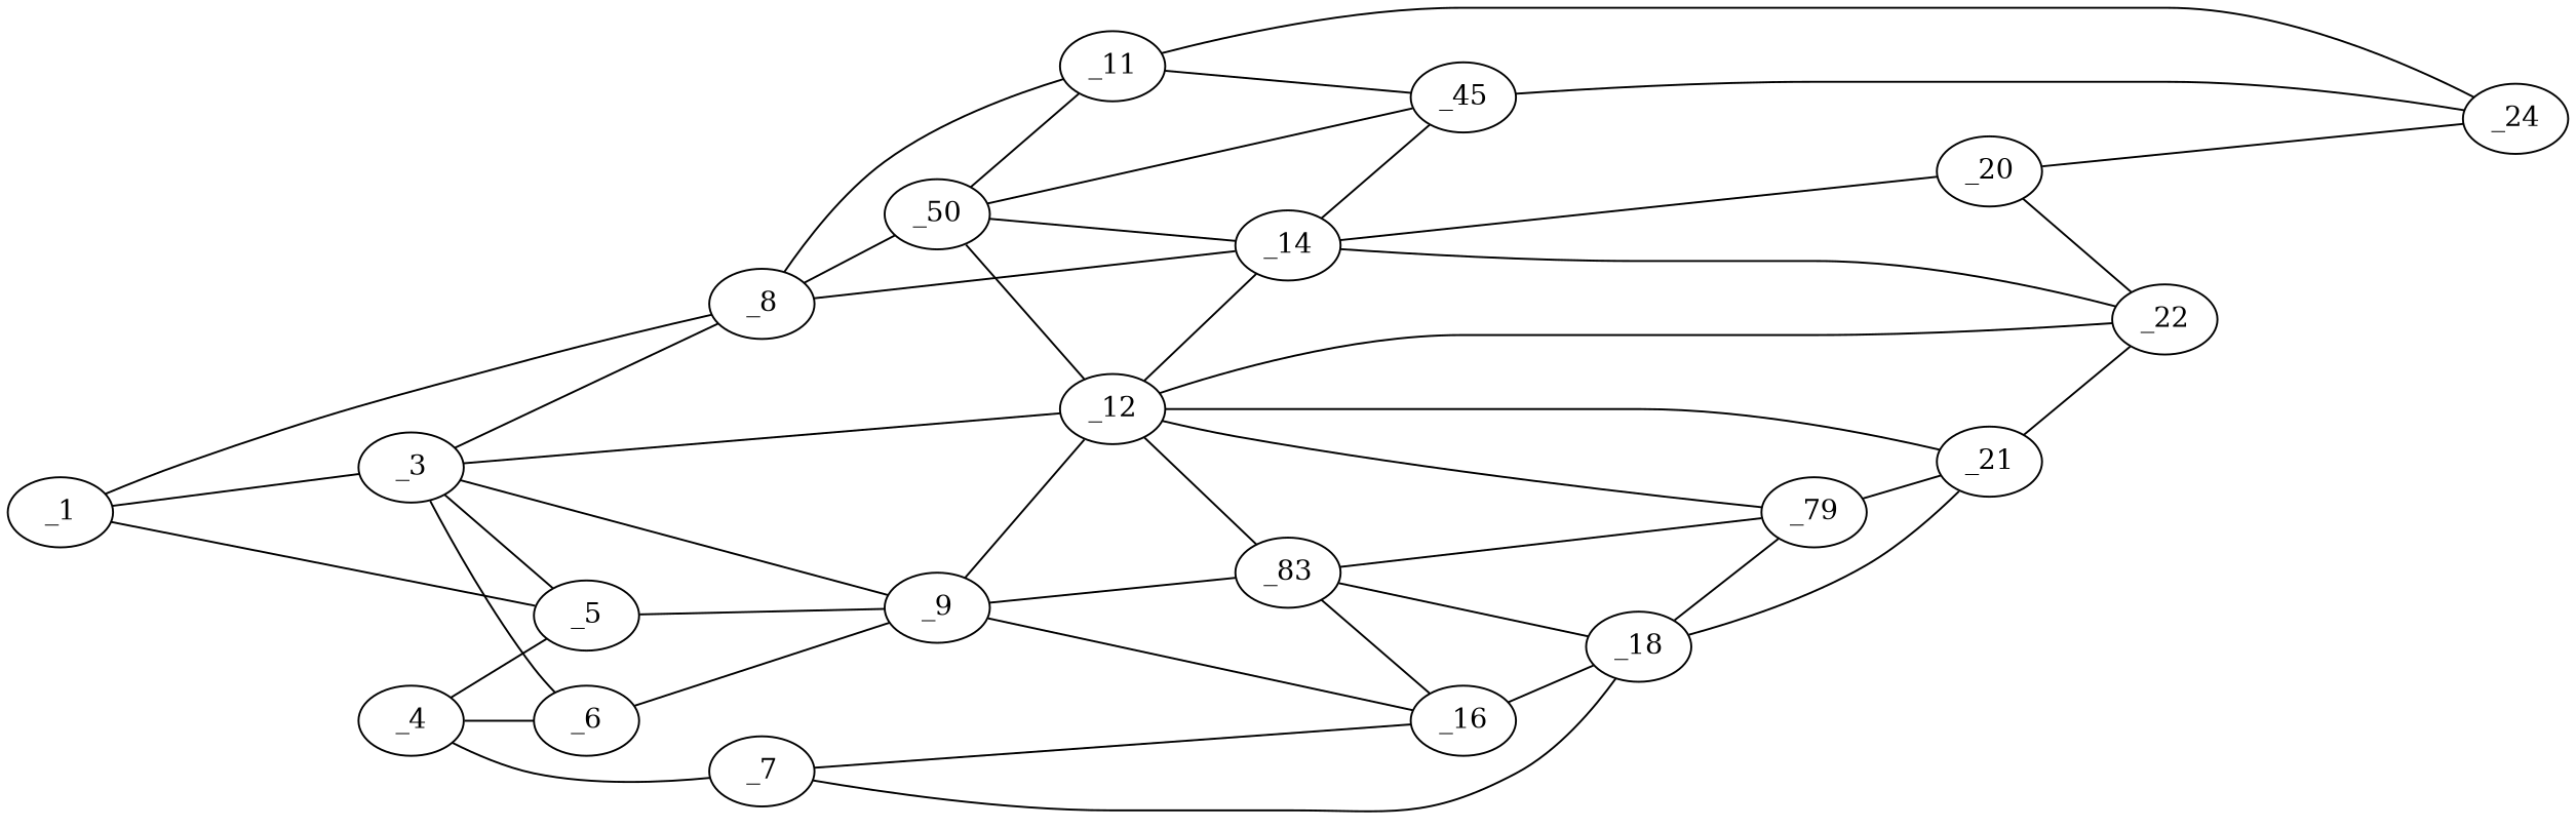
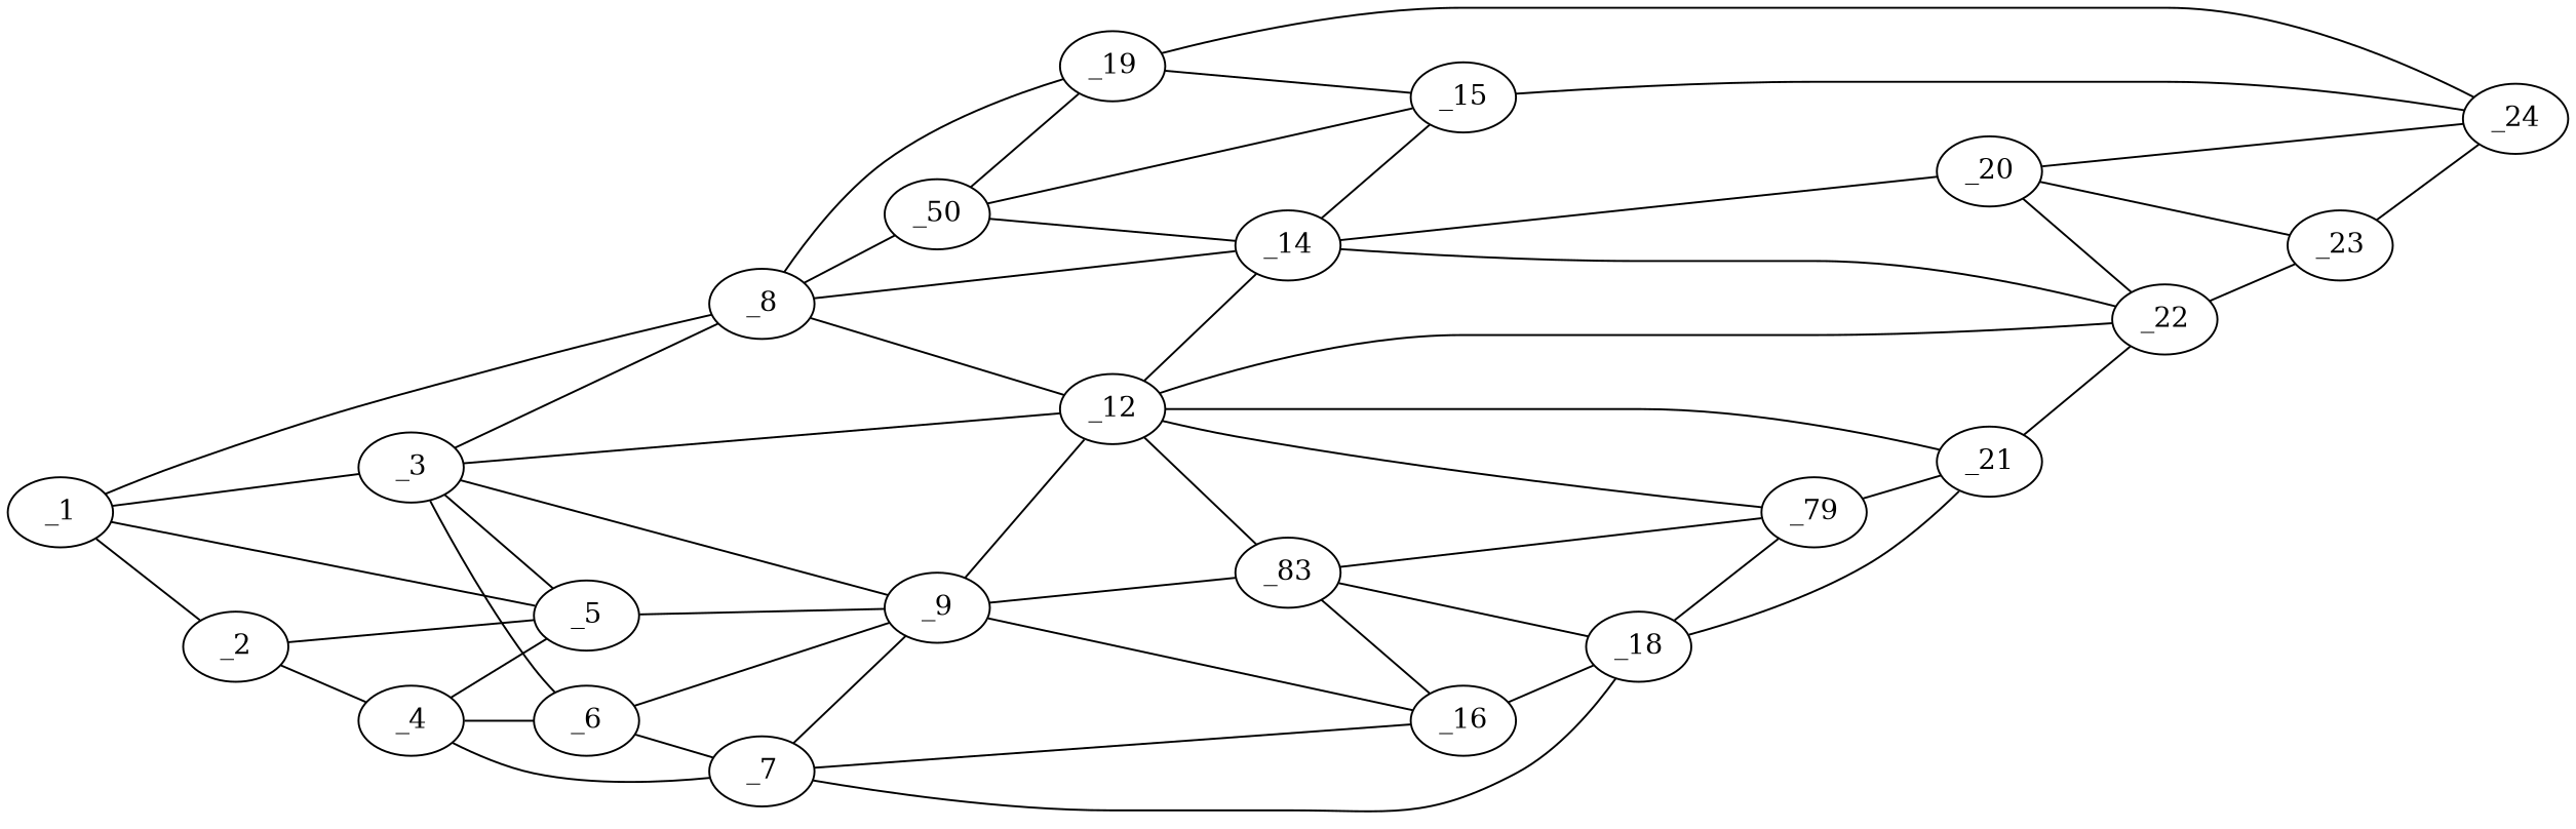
  graph {
    rankdir=LR
    node [x=75 y=20]
    edge [valence=2]
    _1 [x=17 y=76]
+   _2 [x=20]
    _3 [x=26 y=82]
    _5 [x=32]
    _8 [x=53 y=108]
    _4 [x=28 y=12]
    _6 [x=45 y=18]
    _7 [x=50 y=17]
    _9 [x=73 y=59]
    _12 [x=76 y=80]
    n11 [label=_50 y=108]
-   _11 [y=111]
+   _11 [y=111 label=_19]
    _14 [x=78 y=92]
    _16 [x=83 y=55]
    _18 [x=100 y=55]
    n16 [label=_83 x=78 y=68]
    n17 [label=_79 x=106 y=63]
    _21 [x=115 y=73]
    _22 [x=116 y=86]
-   _15 [x=82 y=102 label=_45]
+   _15 [x=82 y=102]
    _24 [x=120 y=104]
    _20 [x=112 y=97]
+   _23 [x=120 y=100]
+   _1 -- _2
    _1 -- _3 [valence=1]
    _1 -- _5
    _1 -- _8 [valence=1]
+   _2 -- _5 [valence=1]
+   _2 -- _4 [valence=1]
    _3 -- _5
    _3 -- _8 [valence=1]
    _3 -- _6
    _3 -- _9 [valence=1]
    _3 -- _12
    _5 -- _9 [valence=1]
-   n11 -- _12
+   _8 -- _12
    _8 -- n11
    _8 -- _11 [valence=1]
    _8 -- _14
    _4 -- _5
    _4 -- _6 [valence=1]
    _4 -- _7 [valence=1]
+   _6 -- _7 [valence=1]
    _6 -- _9
+   _7 -- _9
    _7 -- _16
    _7 -- _18 [valence=1]
    _9 -- _12
    _9 -- _16 [valence=1]
    _9 -- n16
    _12 -- _14
    _12 -- n16 [valence=1]
    _12 -- n17
    _12 -- _21
    _12 -- _22 [valence=1]
    n11 -- _11
    n11 -- _14
    n11 -- _15
    _11 -- _15 [valence=1]
    _11 -- _24 [valence=1]
    _14 -- _22
    _14 -- _15
    _14 -- _20
    _16 -- _18 [valence=1]
    _18 -- n17
    _18 -- _21 [valence=1]
    n16 -- _16 [valence=1]
    n16 -- _18
    n16 -- n17 [valence=1]
    n17 -- _21 [valence=1]
    _21 -- _22
+   _22 -- _23
    _15 -- _24
    _20 -- _22
    _20 -- _24 [valence=1]
+   _20 -- _23
+   _23 -- _24 [valence=1]
  }
